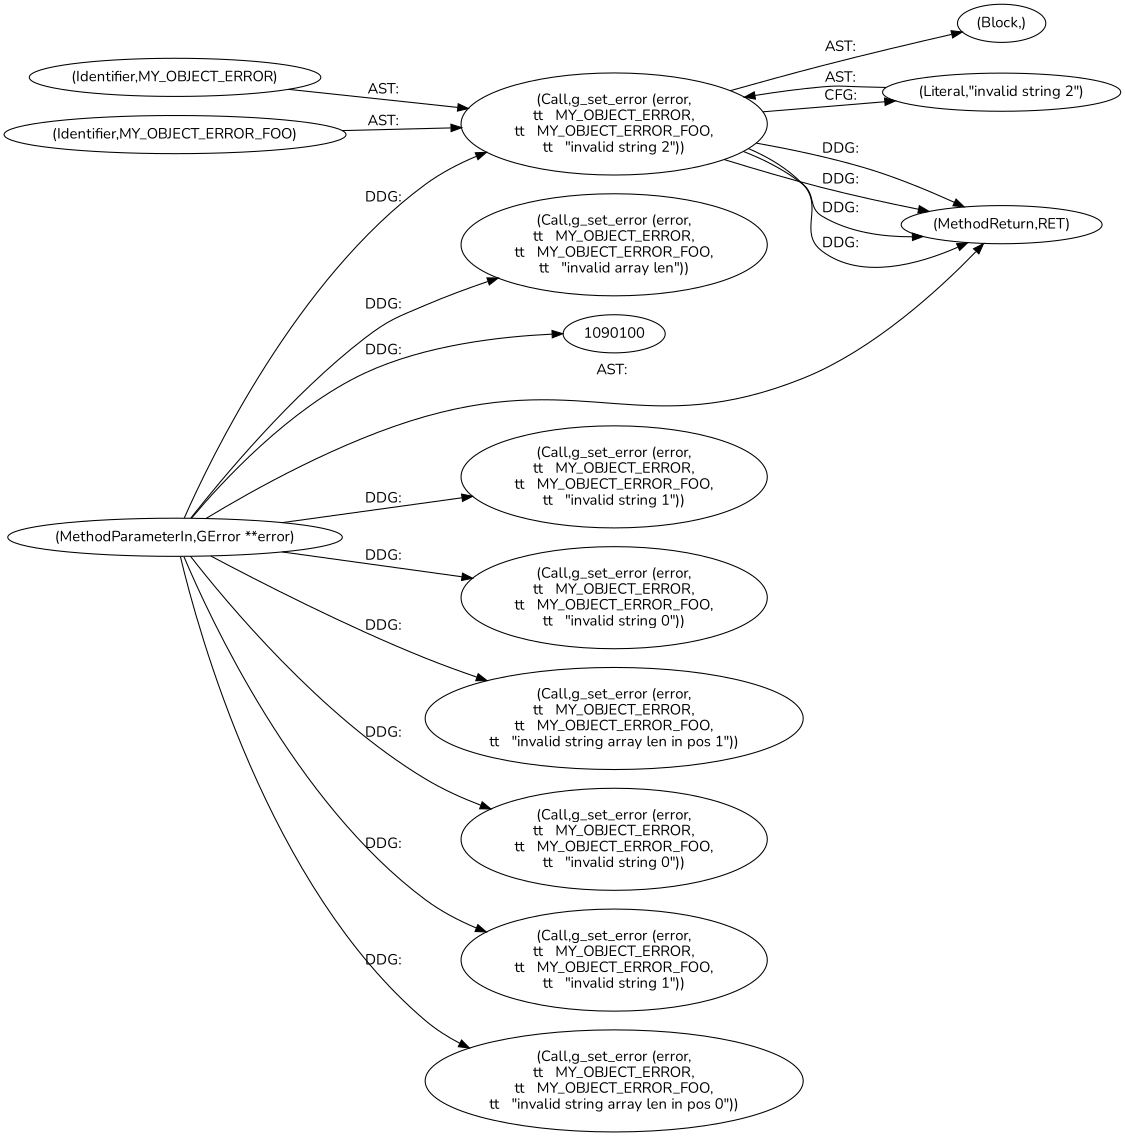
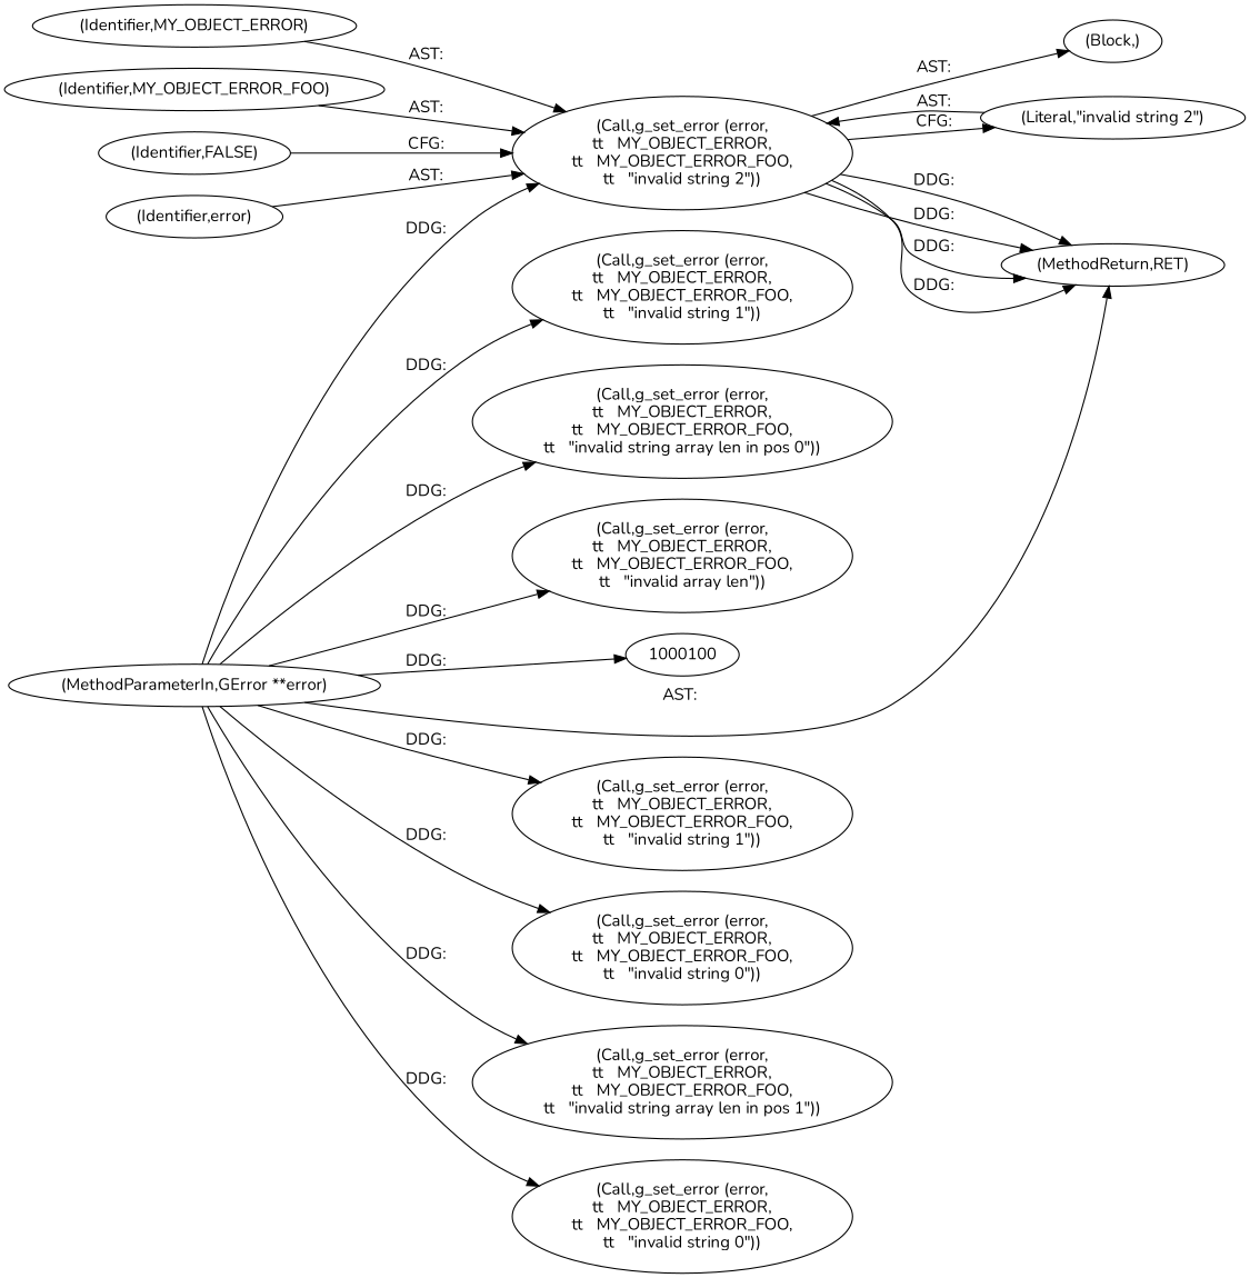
  digraph {
    fontname=Nunito
    rankdir=LR
    node [fontname=Nunito]
    edge [fontname=Nunito]
    n1 [label="(Call,g_set_error (error,\n\t\t   MY_OBJECT_ERROR,\n\t\t   MY_OBJECT_ERROR_FOO,\n\t\t   \"invalid string 2\"))"]
    n2 [label="(Block,)"]
    n3 [label="(MethodReturn,RET)"]
    n4 [label="(Literal,\"invalid string 2\")"]
    n5 [label="(MethodParameterIn,GError **error)"]
    n6 [label="(Call,g_set_error (error,\n\t\t   MY_OBJECT_ERROR,\n\t\t   MY_OBJECT_ERROR_FOO,\n\t\t   \"invalid string 1\"))"]
    n7 [label="(Call,g_set_error (error,\n\t\t   MY_OBJECT_ERROR,\n\t\t   MY_OBJECT_ERROR_FOO,\n\t\t   \"invalid string 0\"))"]
    n8 [label="(Call,g_set_error (error,\n\t\t   MY_OBJECT_ERROR,\n\t\t   MY_OBJECT_ERROR_FOO,\n\t\t   \"invalid string array len in pos 1\"))"]
    n9 [label="(Call,g_set_error (error,\n\t\t   MY_OBJECT_ERROR,\n\t\t   MY_OBJECT_ERROR_FOO,\n\t\t   \"invalid string 0\"))"]
    n10 [label="(Call,g_set_error (error,\n\t\t   MY_OBJECT_ERROR,\n\t\t   MY_OBJECT_ERROR_FOO,\n\t\t   \"invalid string 1\"))"]
    n11 [label="(Call,g_set_error (error,\n\t\t   MY_OBJECT_ERROR,\n\t\t   MY_OBJECT_ERROR_FOO,\n\t\t   \"invalid string array len in pos 0\"))"]
    n12 [label="(Call,g_set_error (error,\n\t\t   MY_OBJECT_ERROR,\n\t\t   MY_OBJECT_ERROR_FOO,\n\t\t   \"invalid array len\"))"]
-   1000100 [label=1090100]
+   1000100
    n14 [label="(Identifier,MY_OBJECT_ERROR)"]
    n15 [label="(Identifier,MY_OBJECT_ERROR_FOO)"]
+   n16 [label="(Identifier,FALSE)"]
+   n17 [label="(Identifier,error)"]
    n1 -> n2 [label="AST: "]
    n1 -> n3 [label="DDG: "]
    n1 -> n3 [label="DDG: "]
    n1 -> n3 [label="DDG: "]
    n1 -> n3 [label="DDG: "]
    n1 -> n4 [label="CFG: "]
    n4 -> n1 [label="AST: "]
    n5 -> n1 [label="DDG: "]
    n5 -> n3 [label="AST: "]
    n5 -> n6 [label="DDG: "]
    n5 -> n7 [label="DDG: "]
    n5 -> n8 [label="DDG: "]
    n5 -> n9 [label="DDG: "]
    n5 -> n10 [label="DDG: "]
    n5 -> n11 [label="DDG: "]
    n5 -> n12 [label="DDG: "]
    n5 -> 1000100 [label="DDG: "]
    n14 -> n1 [label="AST: "]
    n15 -> n1 [label="AST: "]
+   n16 -> n1 [label="CFG: "]
+   n17 -> n1 [label="AST: "]
  }
